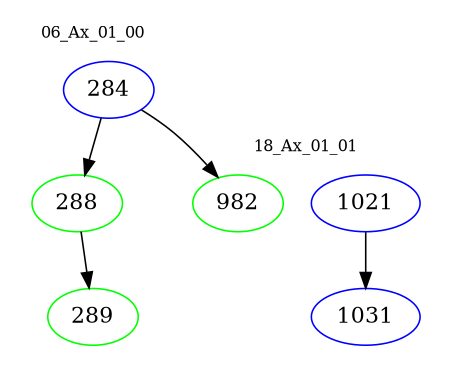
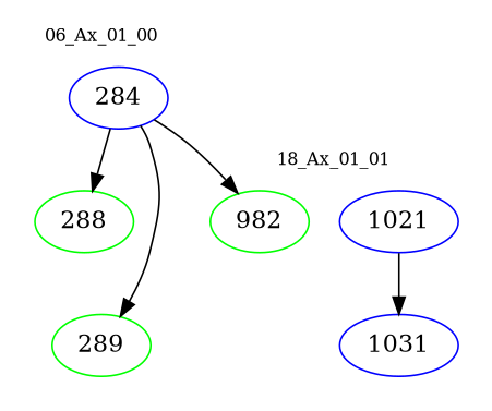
  digraph {
    node [color=blue]
    edge [color=black]
    n1 [label=284]
    n2 [color=green label=288]
    n3 [color=green label=289]
    n4 [label=1021]
    n5 [color=green label=982]
    n6 [label=1031]
    subgraph cluster_1 {
      color=white
      fontsize=10
      label="06_Ax_01_00"
      n1
      n2
      n3
    }
    subgraph cluster_2 {
      color=white
      fontsize=10
      label="18_Ax_01_01"
      n4
      n5
      n6
    }
    n1 -> n2
-   n2 -> n3
+   n1 -> n3
    n1 -> n5
    n4 -> n6
  }
